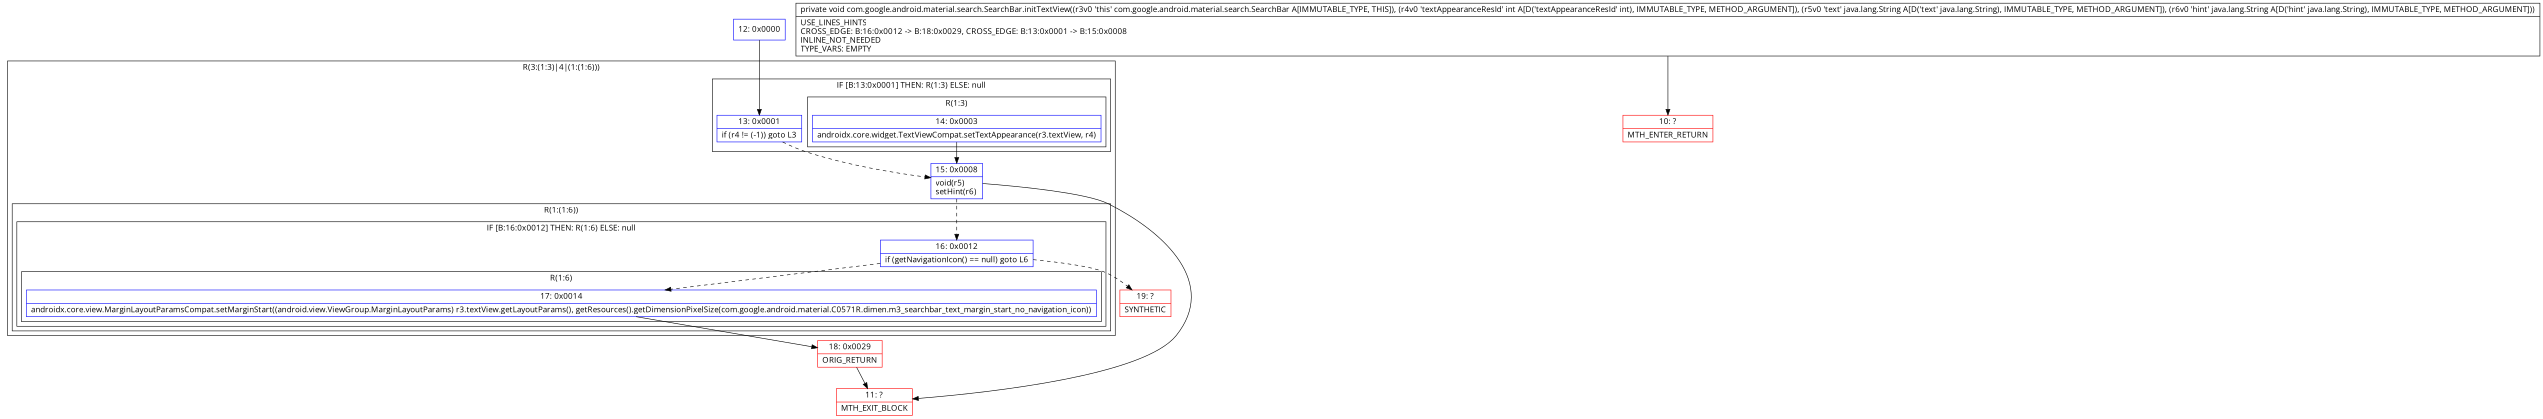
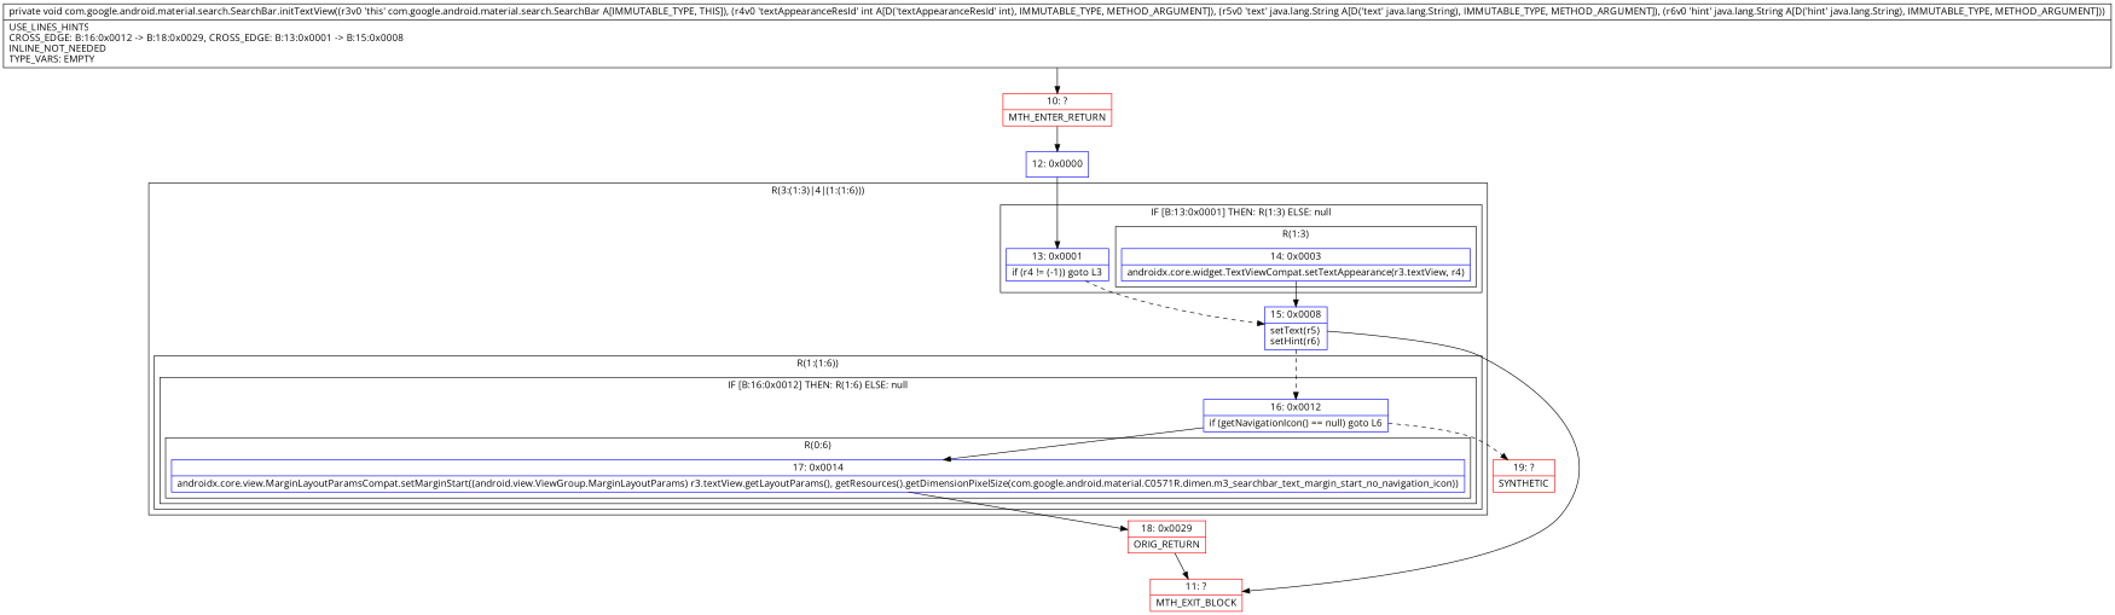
  digraph {
    fontname="Open Sans"
    node [color=blue fontname="Open Sans" shape=record]
    edge [fontname="Open Sans"]
    n1 [label="{14\:\ 0x0003|androidx.core.widget.TextViewCompat.setTextAppearance(r3.textView, r4)\l}"]
    n2 [label="{13\:\ 0x0001|if (r4 != (\-1)) goto L3\l}"]
    n3 [label="{17\:\ 0x0014|androidx.core.view.MarginLayoutParamsCompat.setMarginStart((android.view.ViewGroup.MarginLayoutParams) r3.textView.getLayoutParams(), getResources().getDimensionPixelSize(com.google.android.material.C0571R.dimen.m3_searchbar_text_margin_start_no_navigation_icon))\l}"]
    n4 [label="{16\:\ 0x0012|if (getNavigationIcon() == null) goto L6\l}"]
-   n5 [label="{15\:\ 0x0008|void(r5)\lsetHint(r6)\l}"]
+   n5 [label="{15\:\ 0x0008|setText(r5)\lsetHint(r6)\l}"]
    n6 [color=red label="{18\:\ 0x0029|ORIG_RETURN\l}"]
    n7 [color=red label="{19\:\ ?|SYNTHETIC\l}"]
    n8 [color=red label="{11\:\ ?|MTH_EXIT_BLOCK\l}"]
    n9 [color=red label="{10\:\ ?|MTH_ENTER_RETURN\l}"]
    n10 [label="{12\:\ 0x0000}"]
    n11 [label="{private void com.google.android.material.search.SearchBar.initTextView((r3v0 'this' com.google.android.material.search.SearchBar A[IMMUTABLE_TYPE, THIS]), (r4v0 'textAppearanceResId' int A[D('textAppearanceResId' int), IMMUTABLE_TYPE, METHOD_ARGUMENT]), (r5v0 'text' java.lang.String A[D('text' java.lang.String), IMMUTABLE_TYPE, METHOD_ARGUMENT]), (r6v0 'hint' java.lang.String A[D('hint' java.lang.String), IMMUTABLE_TYPE, METHOD_ARGUMENT]))  | USE_LINES_HINTS\lCROSS_EDGE: B:16:0x0012 \-\> B:18:0x0029, CROSS_EDGE: B:13:0x0001 \-\> B:15:0x0008\lINLINE_NOT_NEEDED\lTYPE_VARS: EMPTY\l}" color=""]
    subgraph cluster_1 {
      label="R(3:(1:3)|4|(1:(1:6)))"
      n5
      subgraph cluster_2 {
        label="IF [B:13:0x0001] THEN: R(1:3) ELSE: null"
        n2
        subgraph cluster_3 {
          label="R(1:3)"
          n1
        }
      }
      subgraph cluster_4 {
        label="R(1:(1:6))"
        subgraph cluster_5 {
          label="IF [B:16:0x0012] THEN: R(1:6) ELSE: null"
          n4
          subgraph cluster_6 {
-           label="R(1:6)"
+           label="R(0:6)"
            n3
          }
        }
      }
    }
    n1 -> n5
    n2 -> n5 [style=dashed]
    n3 -> n6
-   n4 -> n3 [style=dashed]
+   n4 -> n3
    n4 -> n7 [style=dashed]
    n5 -> n4 [style=dashed]
    n5 -> n8
    n6 -> n8
+   n9 -> n10
    n10 -> n2
    n11 -> n9
  }
